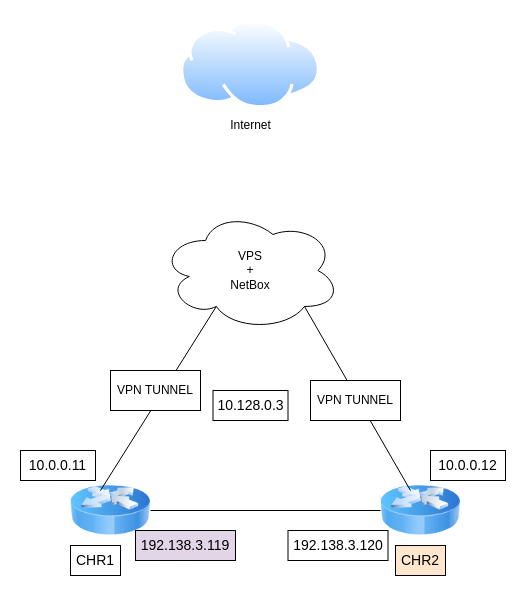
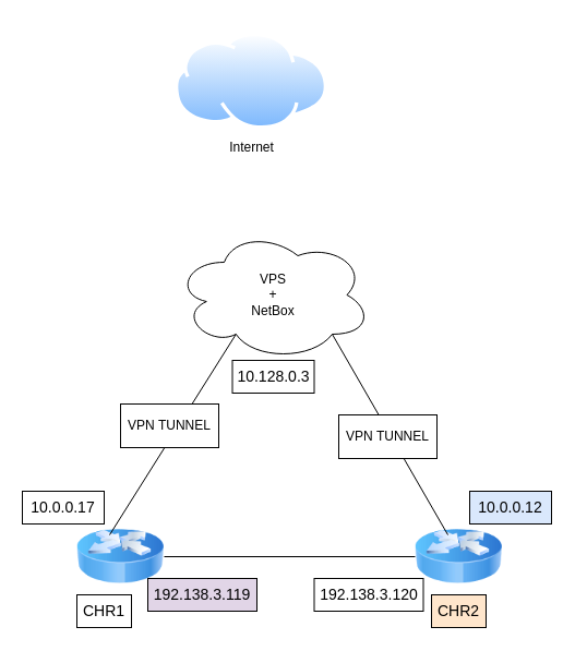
  <mxCell id="0" />
  <mxCell id="1" parent="0" />
  <mxCell id="2" value="VPS&lt;br&gt;+&lt;br&gt;NetBox" style="ellipse;shape=cloud;whiteSpace=wrap;html=1;" vertex="1" parent="1"><mxGeometry x="160" y="210" width="180" height="120" as="geometry" /></mxCell>
  <mxCell id="3" value="" style="image;html=1;image=img/lib/clip_art/networking/Router_Icon_128x128.png" vertex="1" parent="1"><mxGeometry x="380" y="470" width="80" height="80" as="geometry" /></mxCell>
  <mxCell id="4" value="" style="image;html=1;image=img/lib/clip_art/networking/Router_Icon_128x128.png" vertex="1" parent="1"><mxGeometry x="70" y="470" width="80" height="80" as="geometry" /></mxCell>
- <mxCell id="5" value="Internet" style="image;aspect=fixed;perimeter=ellipsePerimeter;html=1;align=center;shadow=0;dashed=0;spacingTop=3;image=img/lib/active_directory/internet_cloud.svg;" vertex="1" parent="1"><mxGeometry x="180" y="20" width="140" height="88.2" as="geometry" /></mxCell>
+ <mxCell id="5" value="Internet" style="image;aspect=fixed;perimeter=ellipsePerimeter;html=1;align=center;shadow=0;dashed=0;spacingTop=3;image=img/lib/active_directory/internet_cloud.svg;" vertex="1" parent="1"><mxGeometry x="160" y="30" width="140" height="88.2" as="geometry" /></mxCell>
  <mxCell id="6" value="" style="endArrow=none;html=1;rounded=0;entryX=0;entryY=0.5;entryDx=0;entryDy=0;exitX=1;exitY=0.5;exitDx=0;exitDy=0;" edge="1" parent="1" source="4" target="3"><mxGeometry width="50" height="50" relative="1" as="geometry"><mxPoint x="320" y="400" as="sourcePoint" /><mxPoint x="370" y="350" as="targetPoint" /></mxGeometry></mxCell>
  <mxCell id="7" value="" style="endArrow=none;html=1;rounded=0;entryX=0.8;entryY=0.8;entryDx=0;entryDy=0;entryPerimeter=0;exitX=0.375;exitY=0.25;exitDx=0;exitDy=0;exitPerimeter=0;" edge="1" parent="1" source="3" target="2"><mxGeometry width="50" height="50" relative="1" as="geometry"><mxPoint x="300" y="330" as="sourcePoint" /><mxPoint x="350" y="280" as="targetPoint" /></mxGeometry></mxCell>
  <mxCell id="8" value="" style="endArrow=none;html=1;rounded=0;entryX=0.31;entryY=0.8;entryDx=0;entryDy=0;entryPerimeter=0;exitX=0.375;exitY=0.25;exitDx=0;exitDy=0;exitPerimeter=0;" edge="1" parent="1" source="4" target="2"><mxGeometry width="50" height="50" relative="1" as="geometry"><mxPoint x="300" y="330" as="sourcePoint" /><mxPoint x="350" y="280" as="targetPoint" /></mxGeometry></mxCell>
  <mxCell id="9" value="VPN TUNNEL" style="whiteSpace=wrap;html=1;" vertex="1" parent="1"><mxGeometry x="110" y="370" width="90" height="40" as="geometry" /></mxCell>
  <mxCell id="10" value="VPN TUNNEL" style="whiteSpace=wrap;html=1;" vertex="1" parent="1"><mxGeometry x="310" y="380" width="90" height="40" as="geometry" /></mxCell>
  <mxCell id="11" value="&lt;font style=&quot;font-size: 14px;&quot;&gt;CHR1&lt;/font&gt;" style="rounded=0;whiteSpace=wrap;html=1;" vertex="1" parent="1"><mxGeometry x="70" y="545" width="50" height="30" as="geometry" /></mxCell>
  <mxCell id="12" value="&lt;font style=&quot;font-size: 14px;&quot;&gt;CHR2&lt;/font&gt;" style="rounded=0;whiteSpace=wrap;html=1;fillColor=#ffe6cc;" vertex="1" parent="1"><mxGeometry x="395" y="545" width="50" height="30" as="geometry" /></mxCell>
- <mxCell id="13" value="&lt;font style=&quot;font-size: 14px;&quot;&gt;10.0.0.11&lt;/font&gt;" style="rounded=0;whiteSpace=wrap;html=1;" vertex="1" parent="1"><mxGeometry x="20" y="450" width="75" height="30" as="geometry" /></mxCell>
- <mxCell id="14" value="&lt;font style=&quot;font-size: 14px;&quot;&gt;10.0.0.12&lt;/font&gt;" style="rounded=0;whiteSpace=wrap;html=1;" vertex="1" parent="1"><mxGeometry x="430" y="450" width="75" height="30" as="geometry" /></mxCell>
- <mxCell id="15" value="&lt;font style=&quot;font-size: 14px;&quot;&gt;10.128.0.3&lt;/font&gt;" style="rounded=0;whiteSpace=wrap;html=1;" vertex="1" parent="1"><mxGeometry x="212.5" y="390" width="75" height="30" as="geometry" /></mxCell>
+ <mxCell id="13" value="&lt;font style=&quot;font-size: 14px;&quot;&gt;10.0.0.17&lt;/font&gt;" style="rounded=0;whiteSpace=wrap;html=1;" vertex="1" parent="1"><mxGeometry x="20" y="450" width="75" height="30" as="geometry" /></mxCell>
+ <mxCell id="14" value="&lt;font style=&quot;font-size: 14px;&quot;&gt;10.0.0.12&lt;/font&gt;" style="rounded=0;whiteSpace=wrap;html=1;fillColor=#dae8fc;" vertex="1" parent="1"><mxGeometry x="430" y="450" width="75" height="30" as="geometry" /></mxCell>
+ <mxCell id="15" value="&lt;font style=&quot;font-size: 14px;&quot;&gt;10.128.0.3&lt;/font&gt;" style="rounded=0;whiteSpace=wrap;html=1;" vertex="1" parent="1"><mxGeometry x="212.5" y="330" width="75" height="30" as="geometry" /></mxCell>
  <mxCell id="16" value="&lt;font style=&quot;font-size: 14px;&quot;&gt;192.138.3.119&lt;/font&gt;" style="rounded=0;whiteSpace=wrap;html=1;fillColor=#e1d5e7;" vertex="1" parent="1"><mxGeometry x="135" y="530" width="100" height="30" as="geometry" /></mxCell>
  <mxCell id="17" value="&lt;font style=&quot;font-size: 14px;&quot;&gt;192.138.3.120&lt;/font&gt;" style="rounded=0;whiteSpace=wrap;html=1;" vertex="1" parent="1"><mxGeometry x="287.5" y="530" width="100" height="30" as="geometry" /></mxCell>
